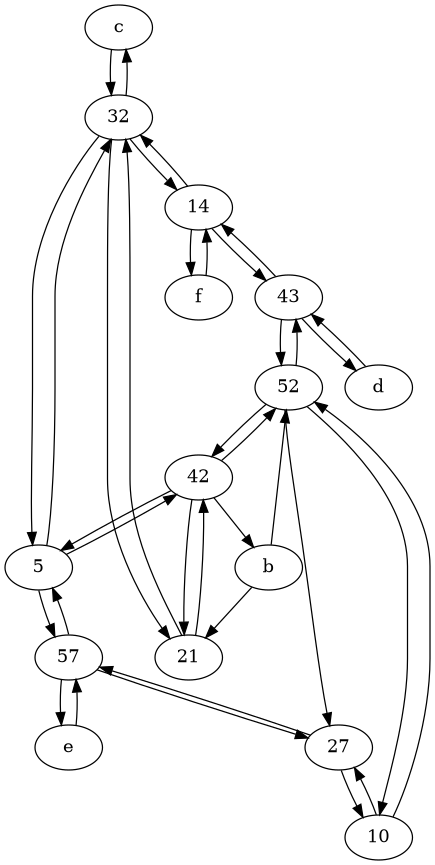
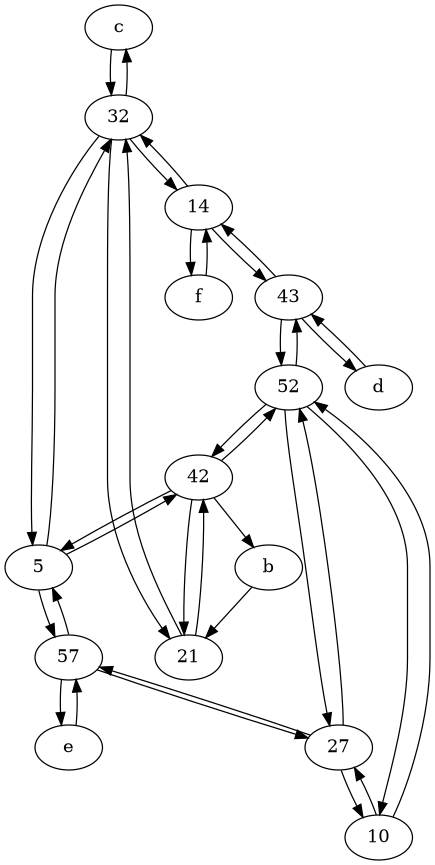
  digraph {
    c
    32
    5
    21
    14
    42
    57
    f
    43
    b
    52
    e
    27
    10
    d
    c -> 32
    32 -> c
    32 -> 5
    32 -> 21
    32 -> 14
    5 -> 32
    5 -> 42
    5 -> 57
    21 -> 32
    21 -> 42
    14 -> 32
    14 -> f
    14 -> 43
    42 -> 5
    42 -> 21
    42 -> b
    42 -> 52
    57 -> 5
    57 -> e
    57 -> 27
    f -> 14
    43 -> 14
    43 -> 52
    43 -> d
    b -> 21
    52 -> 42
    52 -> 43
    52 -> 27
    52 -> 10
    e -> 57
    27 -> 57
-   b -> 52
+   27 -> 52
    27 -> 10
    10 -> 52
    10 -> 27
    d -> 43
  }
